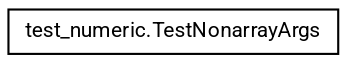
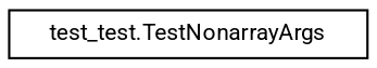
  digraph {
    rankdir=LR
    fontname=Roboto
-   n1 [color=black fillcolor=white fontname=Roboto fontsize=10 height=0.2 label="test_numeric.TestNonarrayArgs" shape=record style=filled width=0.4]
+   n1 [color=black fillcolor=white fontname=Roboto fontsize=10 height=0.2 label="test_test.TestNonarrayArgs" shape=record style=filled width=0.4]
  }
